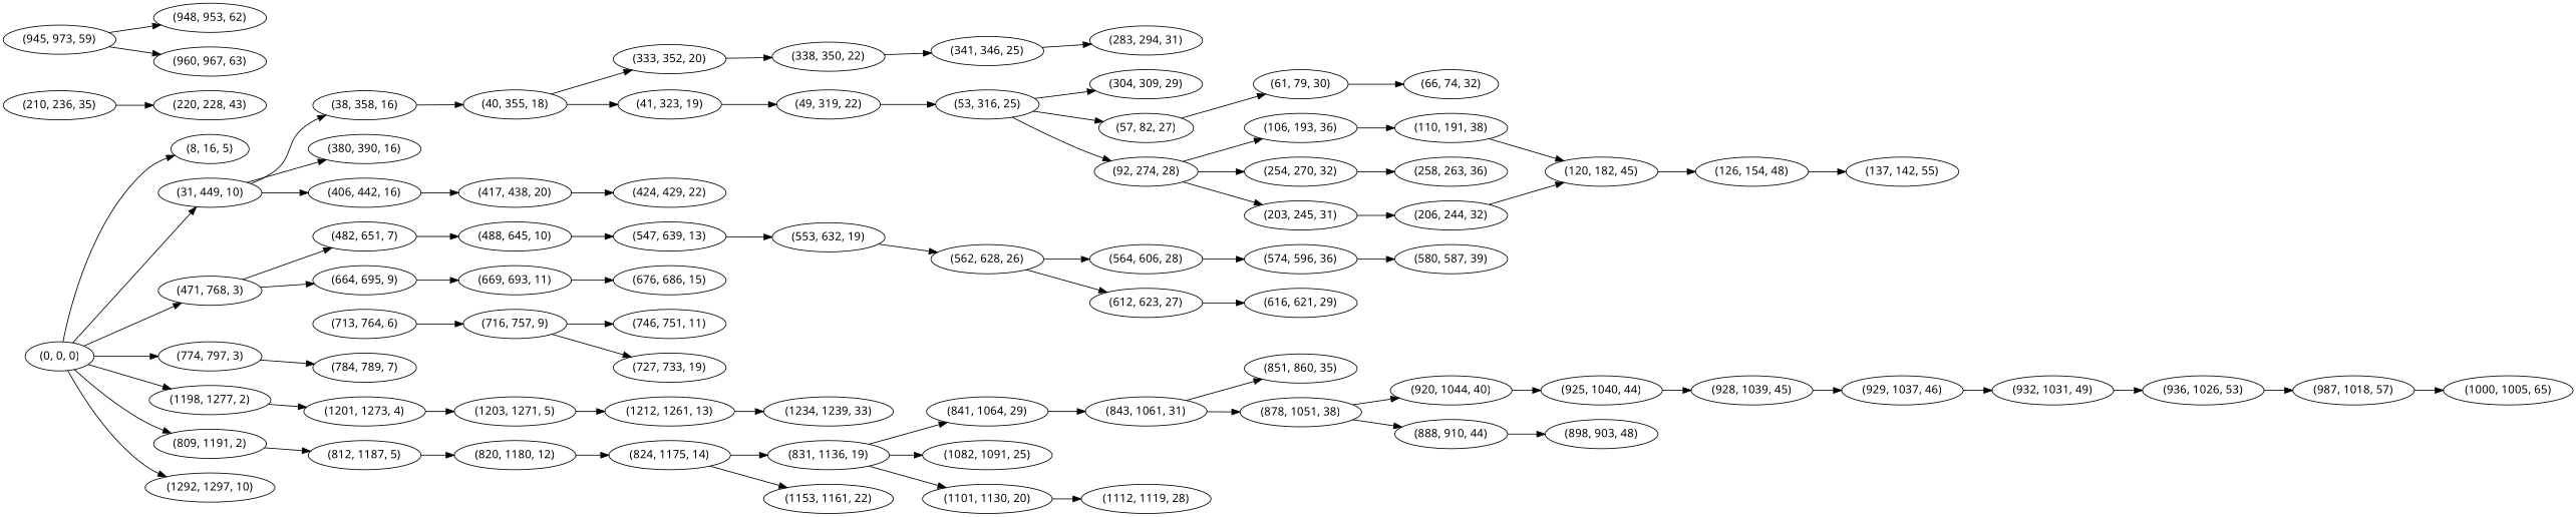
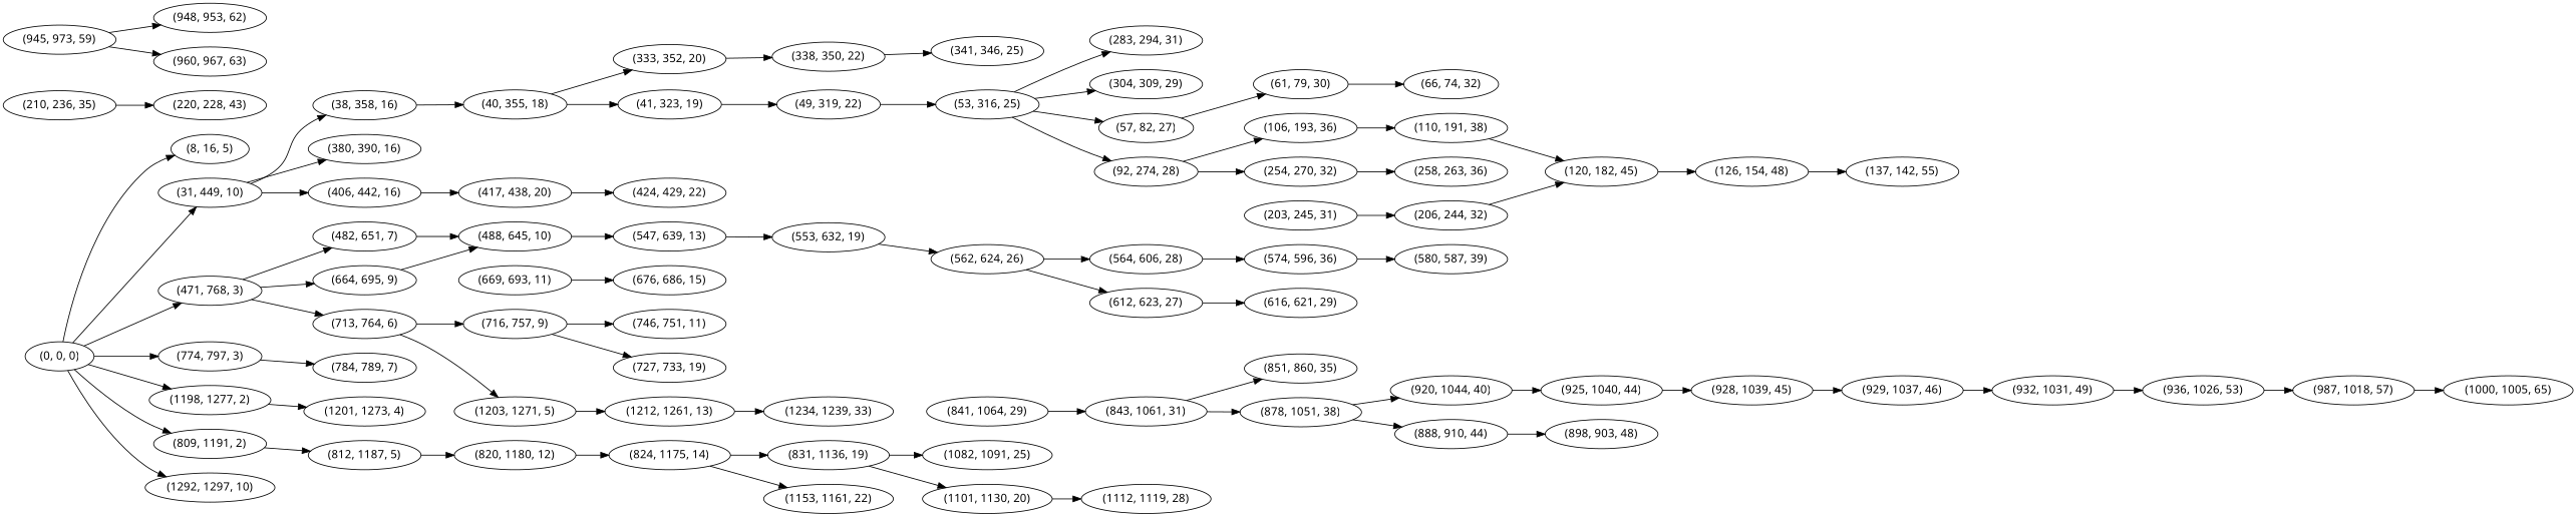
  digraph {
    fontname="Noto Sans"
    rankdir=LR
    node [fontname="Noto Sans"]
    edge [fontname="Noto Sans"]
    "(0, 0, 0)"
    "(8, 16, 5)"
    "(31, 449, 10)"
    "(471, 768, 3)"
    "(774, 797, 3)"
    "(809, 1191, 2)"
    "(1198, 1277, 2)"
    "(1292, 1297, 10)"
    "(38, 358, 16)"
    "(380, 390, 16)"
    "(406, 442, 16)"
    "(482, 651, 7)"
    "(664, 695, 9)"
    "(713, 764, 6)"
    "(784, 789, 7)"
    "(812, 1187, 5)"
    "(1201, 1273, 4)"
    "(40, 355, 18)"
    "(417, 438, 20)"
    "(41, 323, 19)"
    "(333, 352, 20)"
    "(49, 319, 22)"
    "(338, 350, 22)"
    "(53, 316, 25)"
    "(57, 82, 27)"
    "(92, 274, 28)"
    "(283, 294, 31)"
    "(304, 309, 29)"
    "(61, 79, 30)"
    "(106, 193, 36)"
    "(203, 245, 31)"
    "(254, 270, 32)"
    "(66, 74, 32)"
    "(110, 191, 38)"
    "(206, 244, 32)"
    "(258, 263, 36)"
    "(120, 182, 45)"
    "(126, 154, 48)"
    "(137, 142, 55)"
    "(210, 236, 35)"
    "(220, 228, 43)"
    "(341, 346, 25)"
    "(424, 429, 22)"
    "(488, 645, 10)"
    "(669, 693, 11)"
    "(716, 757, 9)"
    "(547, 639, 13)"
    "(553, 632, 19)"
-   "(562, 624, 26)" [label="(562, 628, 26)"]
+   "(562, 624, 26)"
    "(564, 606, 28)"
    "(612, 623, 27)"
    "(574, 596, 36)"
    "(616, 621, 29)"
    "(580, 587, 39)"
    "(676, 686, 15)"
    "(727, 733, 19)"
    "(746, 751, 11)"
    "(820, 1180, 12)"
    "(824, 1175, 14)"
    "(831, 1136, 19)"
    "(1153, 1161, 22)"
    "(841, 1064, 29)"
    "(1082, 1091, 25)"
    "(1101, 1130, 20)"
    "(843, 1061, 31)"
    "(1112, 1119, 28)"
    "(851, 860, 35)"
    "(878, 1051, 38)"
    "(888, 910, 44)"
    "(920, 1044, 40)"
    "(898, 903, 48)"
    "(925, 1040, 44)"
    "(928, 1039, 45)"
    "(929, 1037, 46)"
    "(932, 1031, 49)"
    "(936, 1026, 53)"
    "(987, 1018, 57)"
    "(945, 973, 59)"
    "(948, 953, 62)"
    "(960, 967, 63)"
    "(1000, 1005, 65)"
    "(1203, 1271, 5)"
    "(1212, 1261, 13)"
    "(1234, 1239, 33)"
    "(0, 0, 0)" -> "(8, 16, 5)"
    "(0, 0, 0)" -> "(31, 449, 10)"
    "(0, 0, 0)" -> "(471, 768, 3)"
    "(0, 0, 0)" -> "(774, 797, 3)"
    "(0, 0, 0)" -> "(809, 1191, 2)"
    "(0, 0, 0)" -> "(1198, 1277, 2)"
    "(0, 0, 0)" -> "(1292, 1297, 10)"
    "(31, 449, 10)" -> "(38, 358, 16)"
    "(31, 449, 10)" -> "(380, 390, 16)"
    "(31, 449, 10)" -> "(406, 442, 16)"
    "(471, 768, 3)" -> "(482, 651, 7)"
    "(471, 768, 3)" -> "(664, 695, 9)"
+   "(471, 768, 3)" -> "(713, 764, 6)"
    "(774, 797, 3)" -> "(784, 789, 7)"
    "(809, 1191, 2)" -> "(812, 1187, 5)"
    "(1198, 1277, 2)" -> "(1201, 1273, 4)"
    "(38, 358, 16)" -> "(40, 355, 18)"
    "(406, 442, 16)" -> "(417, 438, 20)"
    "(482, 651, 7)" -> "(488, 645, 10)"
-   "(664, 695, 9)" -> "(669, 693, 11)"
+   "(664, 695, 9)" -> "(488, 645, 10)"
    "(713, 764, 6)" -> "(716, 757, 9)"
    "(812, 1187, 5)" -> "(820, 1180, 12)"
-   "(1201, 1273, 4)" -> "(1203, 1271, 5)"
+   "(713, 764, 6)" -> "(1203, 1271, 5)"
    "(40, 355, 18)" -> "(41, 323, 19)"
    "(40, 355, 18)" -> "(333, 352, 20)"
    "(417, 438, 20)" -> "(424, 429, 22)"
    "(41, 323, 19)" -> "(49, 319, 22)"
    "(333, 352, 20)" -> "(338, 350, 22)"
    "(49, 319, 22)" -> "(53, 316, 25)"
    "(338, 350, 22)" -> "(341, 346, 25)"
    "(53, 316, 25)" -> "(57, 82, 27)"
    "(53, 316, 25)" -> "(92, 274, 28)"
-   "(341, 346, 25)" -> "(283, 294, 31)"
+   "(53, 316, 25)" -> "(283, 294, 31)"
    "(53, 316, 25)" -> "(304, 309, 29)"
    "(57, 82, 27)" -> "(61, 79, 30)"
    "(92, 274, 28)" -> "(106, 193, 36)"
-   "(92, 274, 28)" -> "(203, 245, 31)"
    "(92, 274, 28)" -> "(254, 270, 32)"
    "(61, 79, 30)" -> "(66, 74, 32)"
    "(106, 193, 36)" -> "(110, 191, 38)"
    "(203, 245, 31)" -> "(206, 244, 32)"
    "(254, 270, 32)" -> "(258, 263, 36)"
    "(110, 191, 38)" -> "(120, 182, 45)"
    "(206, 244, 32)" -> "(120, 182, 45)"
    "(120, 182, 45)" -> "(126, 154, 48)"
    "(126, 154, 48)" -> "(137, 142, 55)"
    "(210, 236, 35)" -> "(220, 228, 43)"
    "(488, 645, 10)" -> "(547, 639, 13)"
    "(669, 693, 11)" -> "(676, 686, 15)"
    "(716, 757, 9)" -> "(727, 733, 19)"
    "(716, 757, 9)" -> "(746, 751, 11)"
    "(547, 639, 13)" -> "(553, 632, 19)"
    "(553, 632, 19)" -> "(562, 624, 26)"
    "(562, 624, 26)" -> "(564, 606, 28)"
    "(562, 624, 26)" -> "(612, 623, 27)"
    "(564, 606, 28)" -> "(574, 596, 36)"
    "(612, 623, 27)" -> "(616, 621, 29)"
    "(574, 596, 36)" -> "(580, 587, 39)"
    "(820, 1180, 12)" -> "(824, 1175, 14)"
    "(824, 1175, 14)" -> "(831, 1136, 19)"
    "(824, 1175, 14)" -> "(1153, 1161, 22)"
-   "(831, 1136, 19)" -> "(841, 1064, 29)"
    "(831, 1136, 19)" -> "(1082, 1091, 25)"
    "(831, 1136, 19)" -> "(1101, 1130, 20)"
    "(841, 1064, 29)" -> "(843, 1061, 31)"
    "(1101, 1130, 20)" -> "(1112, 1119, 28)"
    "(843, 1061, 31)" -> "(851, 860, 35)"
    "(843, 1061, 31)" -> "(878, 1051, 38)"
    "(878, 1051, 38)" -> "(888, 910, 44)"
    "(878, 1051, 38)" -> "(920, 1044, 40)"
    "(888, 910, 44)" -> "(898, 903, 48)"
    "(920, 1044, 40)" -> "(925, 1040, 44)"
    "(925, 1040, 44)" -> "(928, 1039, 45)"
    "(928, 1039, 45)" -> "(929, 1037, 46)"
    "(929, 1037, 46)" -> "(932, 1031, 49)"
    "(932, 1031, 49)" -> "(936, 1026, 53)"
    "(936, 1026, 53)" -> "(987, 1018, 57)"
    "(987, 1018, 57)" -> "(1000, 1005, 65)"
    "(945, 973, 59)" -> "(948, 953, 62)"
    "(945, 973, 59)" -> "(960, 967, 63)"
    "(1203, 1271, 5)" -> "(1212, 1261, 13)"
    "(1212, 1261, 13)" -> "(1234, 1239, 33)"
  }
